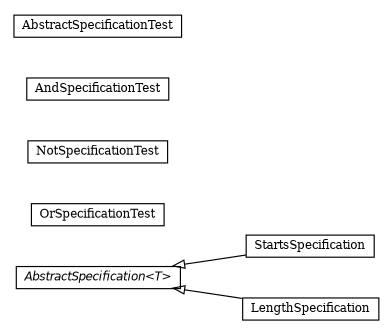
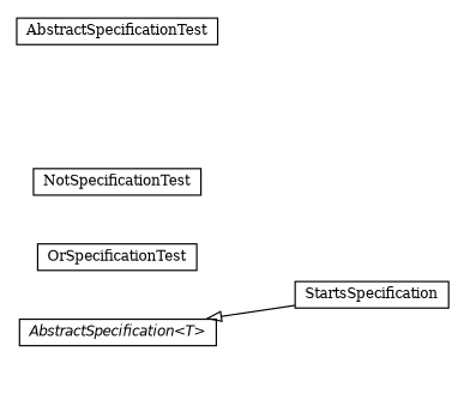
  digraph {
    nodesep=0.25
    ranksep=0.5
    rankdir=LR
    fontname="DejaVu Serif"
    node [fontcolor=black fontname="DejaVu Serif" fontsize=10.0 shape=plaintext]
    edge [arrowtail=empty dir=back fontname="DejaVu Serif" fontsize=10 headport=p labelfontname=Helvetica labelfontsize=10 tailport=p]
    n1 [label=<<table title="org.dayatang.domain.specification.StartsSpecification" border="0" cellborder="1" cellspacing="0" cellpadding="2" port="p" href="./StartsSpecification.html"> 		<tr><td><table border="0" cellspacing="0" cellpadding="1"> <tr><td align="center" balign="center"> StartsSpecification </td></tr> 		</table></td></tr> 		</table>>]
    n2 [label=<<table title="org.dayatang.domain.specification.OrSpecificationTest" border="0" cellborder="1" cellspacing="0" cellpadding="2" port="p" href="./OrSpecificationTest.html"> 		<tr><td><table border="0" cellspacing="0" cellpadding="1"> <tr><td align="center" balign="center"> OrSpecificationTest </td></tr> 		</table></td></tr> 		</table>>]
    n3 [label=<<table title="org.dayatang.domain.specification.NotSpecificationTest" border="0" cellborder="1" cellspacing="0" cellpadding="2" port="p" href="./NotSpecificationTest.html"> 		<tr><td><table border="0" cellspacing="0" cellpadding="1"> <tr><td align="center" balign="center"> NotSpecificationTest </td></tr> 		</table></td></tr> 		</table>>]
-   n4 [label=<<table title="org.dayatang.domain.specification.LengthSpecification" border="0" cellborder="1" cellspacing="0" cellpadding="2" port="p" href="./LengthSpecification.html"> 		<tr><td><table border="0" cellspacing="0" cellpadding="1"> <tr><td align="center" balign="center"> LengthSpecification </td></tr> 		</table></td></tr> 		</table>>]
-   n5 [label=<<table title="org.dayatang.domain.specification.AndSpecificationTest" border="0" cellborder="1" cellspacing="0" cellpadding="2" port="p" href="./AndSpecificationTest.html"> 		<tr><td><table border="0" cellspacing="0" cellpadding="1"> <tr><td align="center" balign="center"> AndSpecificationTest </td></tr> 		</table></td></tr> 		</table>>]
    n6 [label=<<table title="org.dayatang.domain.specification.AbstractSpecificationTest" border="0" cellborder="1" cellspacing="0" cellpadding="2" port="p" href="./AbstractSpecificationTest.html"> 		<tr><td><table border="0" cellspacing="0" cellpadding="1"> <tr><td align="center" balign="center"> AbstractSpecificationTest </td></tr> 		</table></td></tr> 		</table>>]
    n7 [label=<<table title="org.dayatang.domain.specification.AbstractSpecification" border="0" cellborder="1" cellspacing="0" cellpadding="2" port="p"> 		<tr><td><table border="0" cellspacing="0" cellpadding="1"> <tr><td align="center" balign="center"><font face="Helvetica-Oblique"> AbstractSpecification&lt;T&gt; </font></td></tr> 		</table></td></tr> 		</table>>]
    n7 -> n1
-   n7 -> n4
  }
